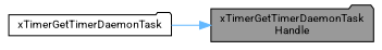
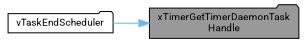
  digraph {
    rankdir=RL
    fontname=Roboto
    node [color=black fontname=Roboto fontsize=10 shape=folder style=filled]
    n1 [fillcolor=grey60 fontcolor=black height=0.2 label="xTimerGetTimerDaemonTask\lHandle" width=0.4]
-   n2 [fillcolor=white height=0.2 label=xTimerGetTimerDaemonTask width=0.4]
+   n2 [fillcolor=white height=0.2 label=vTaskEndScheduler width=0.4]
    n1 -> n2 [color=steelblue1 dir=back fontname=Roboto fontsize=10 labelfontname=Helvetica labelfontsize=10 style=solid]
  }
